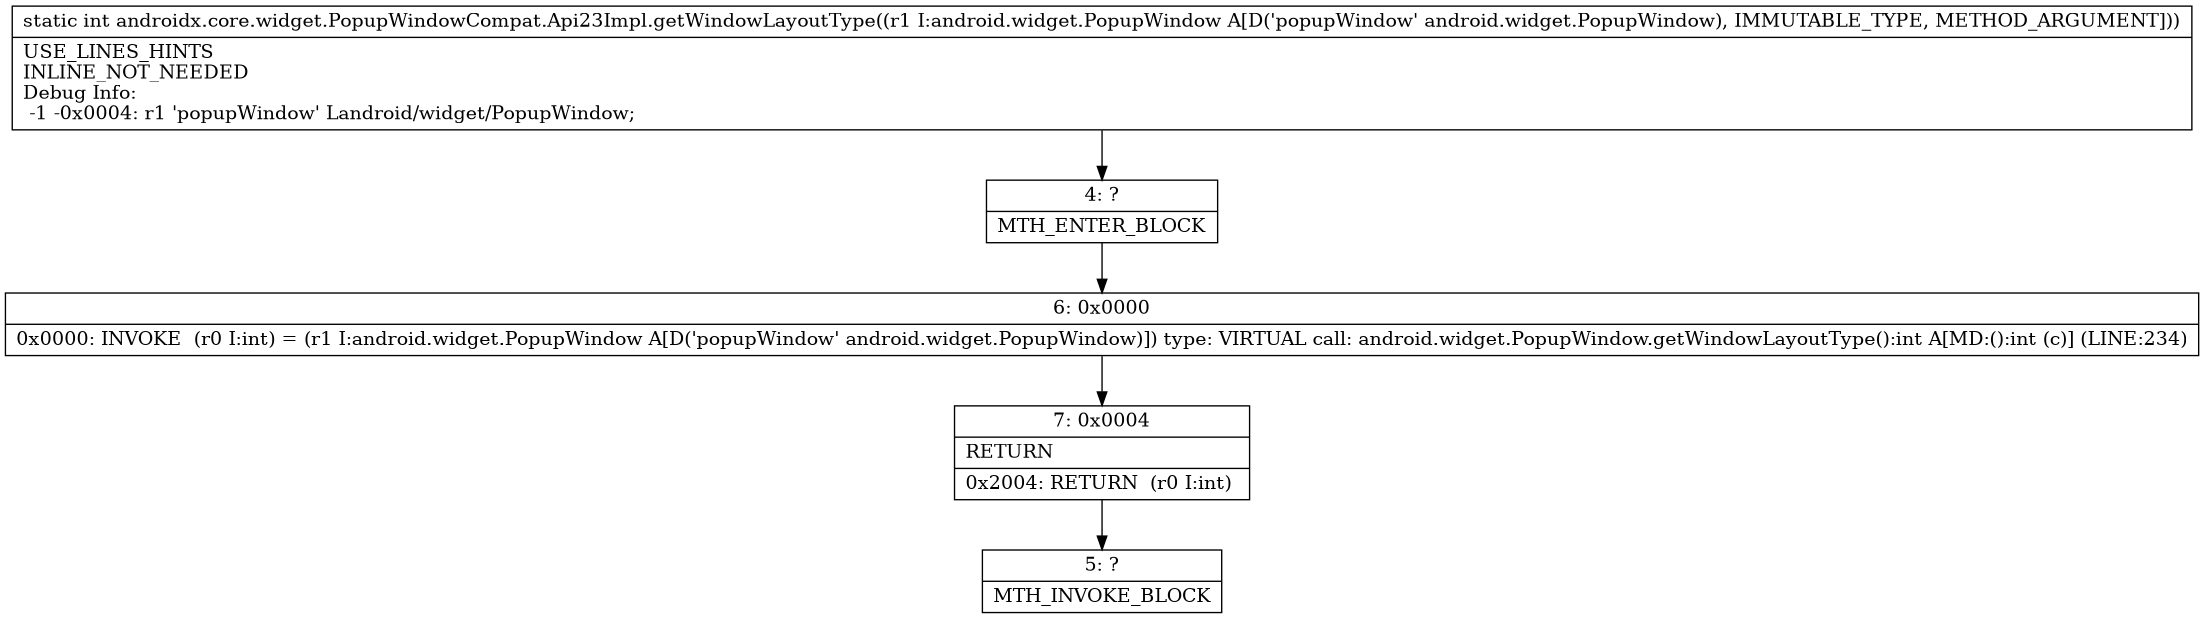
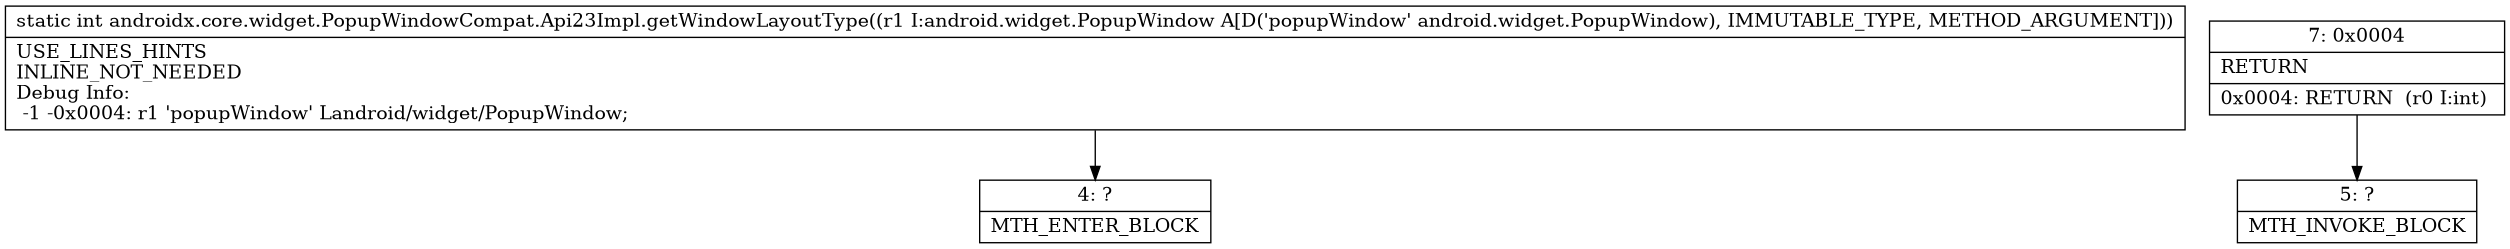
  digraph {
    node [shape=record]
    n1 [label="{4\:\ ?|MTH_ENTER_BLOCK\l}"]
-   n2 [label="{6\:\ 0x0000|0x0000: INVOKE  (r0 I:int) = (r1 I:android.widget.PopupWindow A[D('popupWindow' android.widget.PopupWindow)]) type: VIRTUAL call: android.widget.PopupWindow.getWindowLayoutType():int A[MD:():int (c)] (LINE:234)\l}"]
-   n3 [label="{7\:\ 0x0004|RETURN\l|0x2004: RETURN  (r0 I:int) \l}"]
+   n3 [label="{7\:\ 0x0004|RETURN\l|0x0004: RETURN  (r0 I:int) \l}"]
    n4 [label="{5\:\ ?|MTH_INVOKE_BLOCK\l}"]
    n5 [label="{static int androidx.core.widget.PopupWindowCompat.Api23Impl.getWindowLayoutType((r1 I:android.widget.PopupWindow A[D('popupWindow' android.widget.PopupWindow), IMMUTABLE_TYPE, METHOD_ARGUMENT]))  | USE_LINES_HINTS\lINLINE_NOT_NEEDED\lDebug Info:\l  \-1 \-0x0004: r1 'popupWindow' Landroid\/widget\/PopupWindow;\l}"]
-   n1 -> n2
-   n2 -> n3
    n3 -> n4
    n5 -> n1
  }
